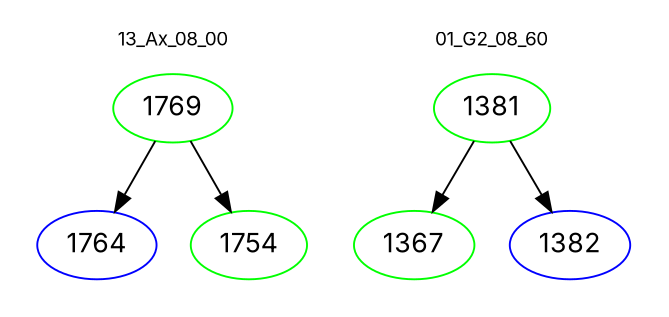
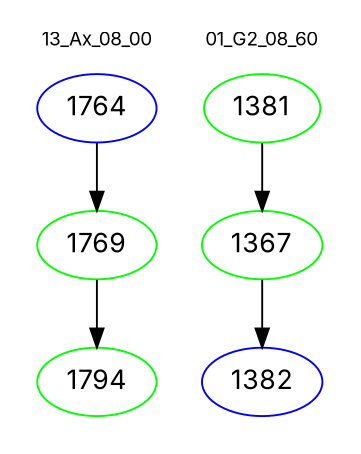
  digraph {
    fontname=Inter
    node [color=green fontname=Inter]
    edge [color=black fontname=Inter]
    n1 [label=1769]
    n2 [color=blue label=1764]
-   n3 [label=1754]
+   n3 [label=1794]
    n4 [label=1381]
    n5 [label=1367]
    n6 [color=blue label=1382]
    subgraph cluster_1 {
      color=white
      fontsize=10
      label="13_Ax_08_00"
      n1
      n2
      n3
    }
    subgraph cluster_2 {
      color=white
      fontsize=10
      label="01_G2_08_60"
      n4
      n5
      n6
    }
-   n1 -> n2
+   n2 -> n1
    n1 -> n3
    n4 -> n5
-   n4 -> n6
+   n5 -> n6
  }
